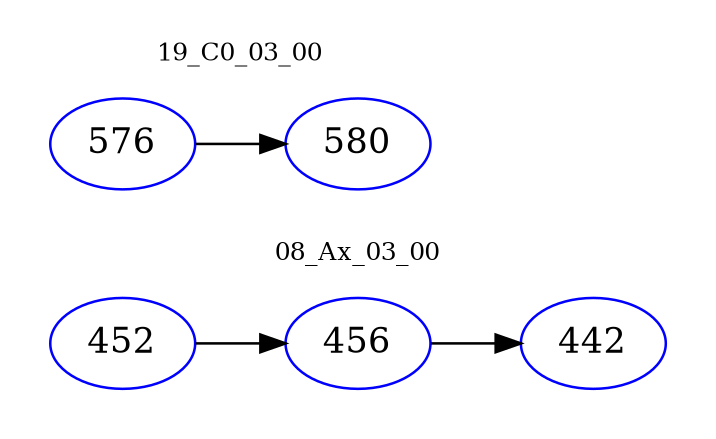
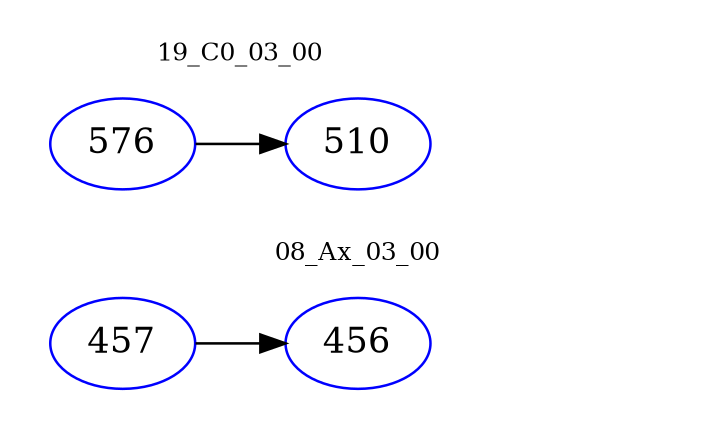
  digraph {
    rankdir=LR
    node [color=blue]
    edge [color=black]
-   n1 [label=452]
+   n1 [label=457]
    n2 [label=456]
-   n3 [label=442]
    n4 [label=576]
-   n5 [label=580]
+   n5 [label=510]
    subgraph cluster_1 {
      color=white
      fontsize=10
      label="08_Ax_03_00"
      n1
      n2
-     n3
    }
    subgraph cluster_2 {
      color=white
      fontsize=10
      label="19_C0_03_00"
      n4
      n5
    }
    n1 -> n2
-   n2 -> n3
    n4 -> n5
  }
